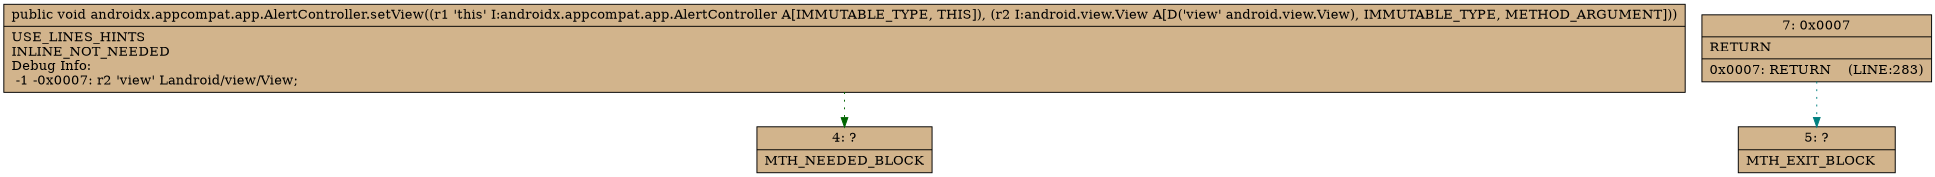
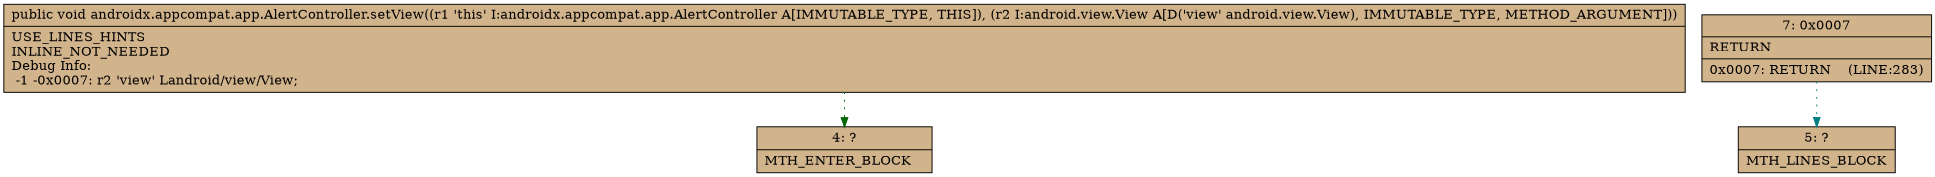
  digraph {
    node [fillcolor=tan shape=record style=filled]
    edge [style=dotted]
-   n1 [label="{4\:\ ?|MTH_NEEDED_BLOCK\l}"]
+   n1 [label="{4\:\ ?|MTH_ENTER_BLOCK\l}"]
    n2 [label="{7\:\ 0x0007|RETURN\l|0x0007: RETURN    (LINE:283)\l}"]
-   n3 [label="{5\:\ ?|MTH_EXIT_BLOCK\l}"]
+   n3 [label="{5\:\ ?|MTH_LINES_BLOCK\l}"]
    n4 [label="{public void androidx.appcompat.app.AlertController.setView((r1 'this' I:androidx.appcompat.app.AlertController A[IMMUTABLE_TYPE, THIS]), (r2 I:android.view.View A[D('view' android.view.View), IMMUTABLE_TYPE, METHOD_ARGUMENT]))  | USE_LINES_HINTS\lINLINE_NOT_NEEDED\lDebug Info:\l  \-1 \-0x0007: r2 'view' Landroid\/view\/View;\l}"]
    n2 -> n3 [color=teal]
    n4 -> n1 [color=darkgreen]
  }
